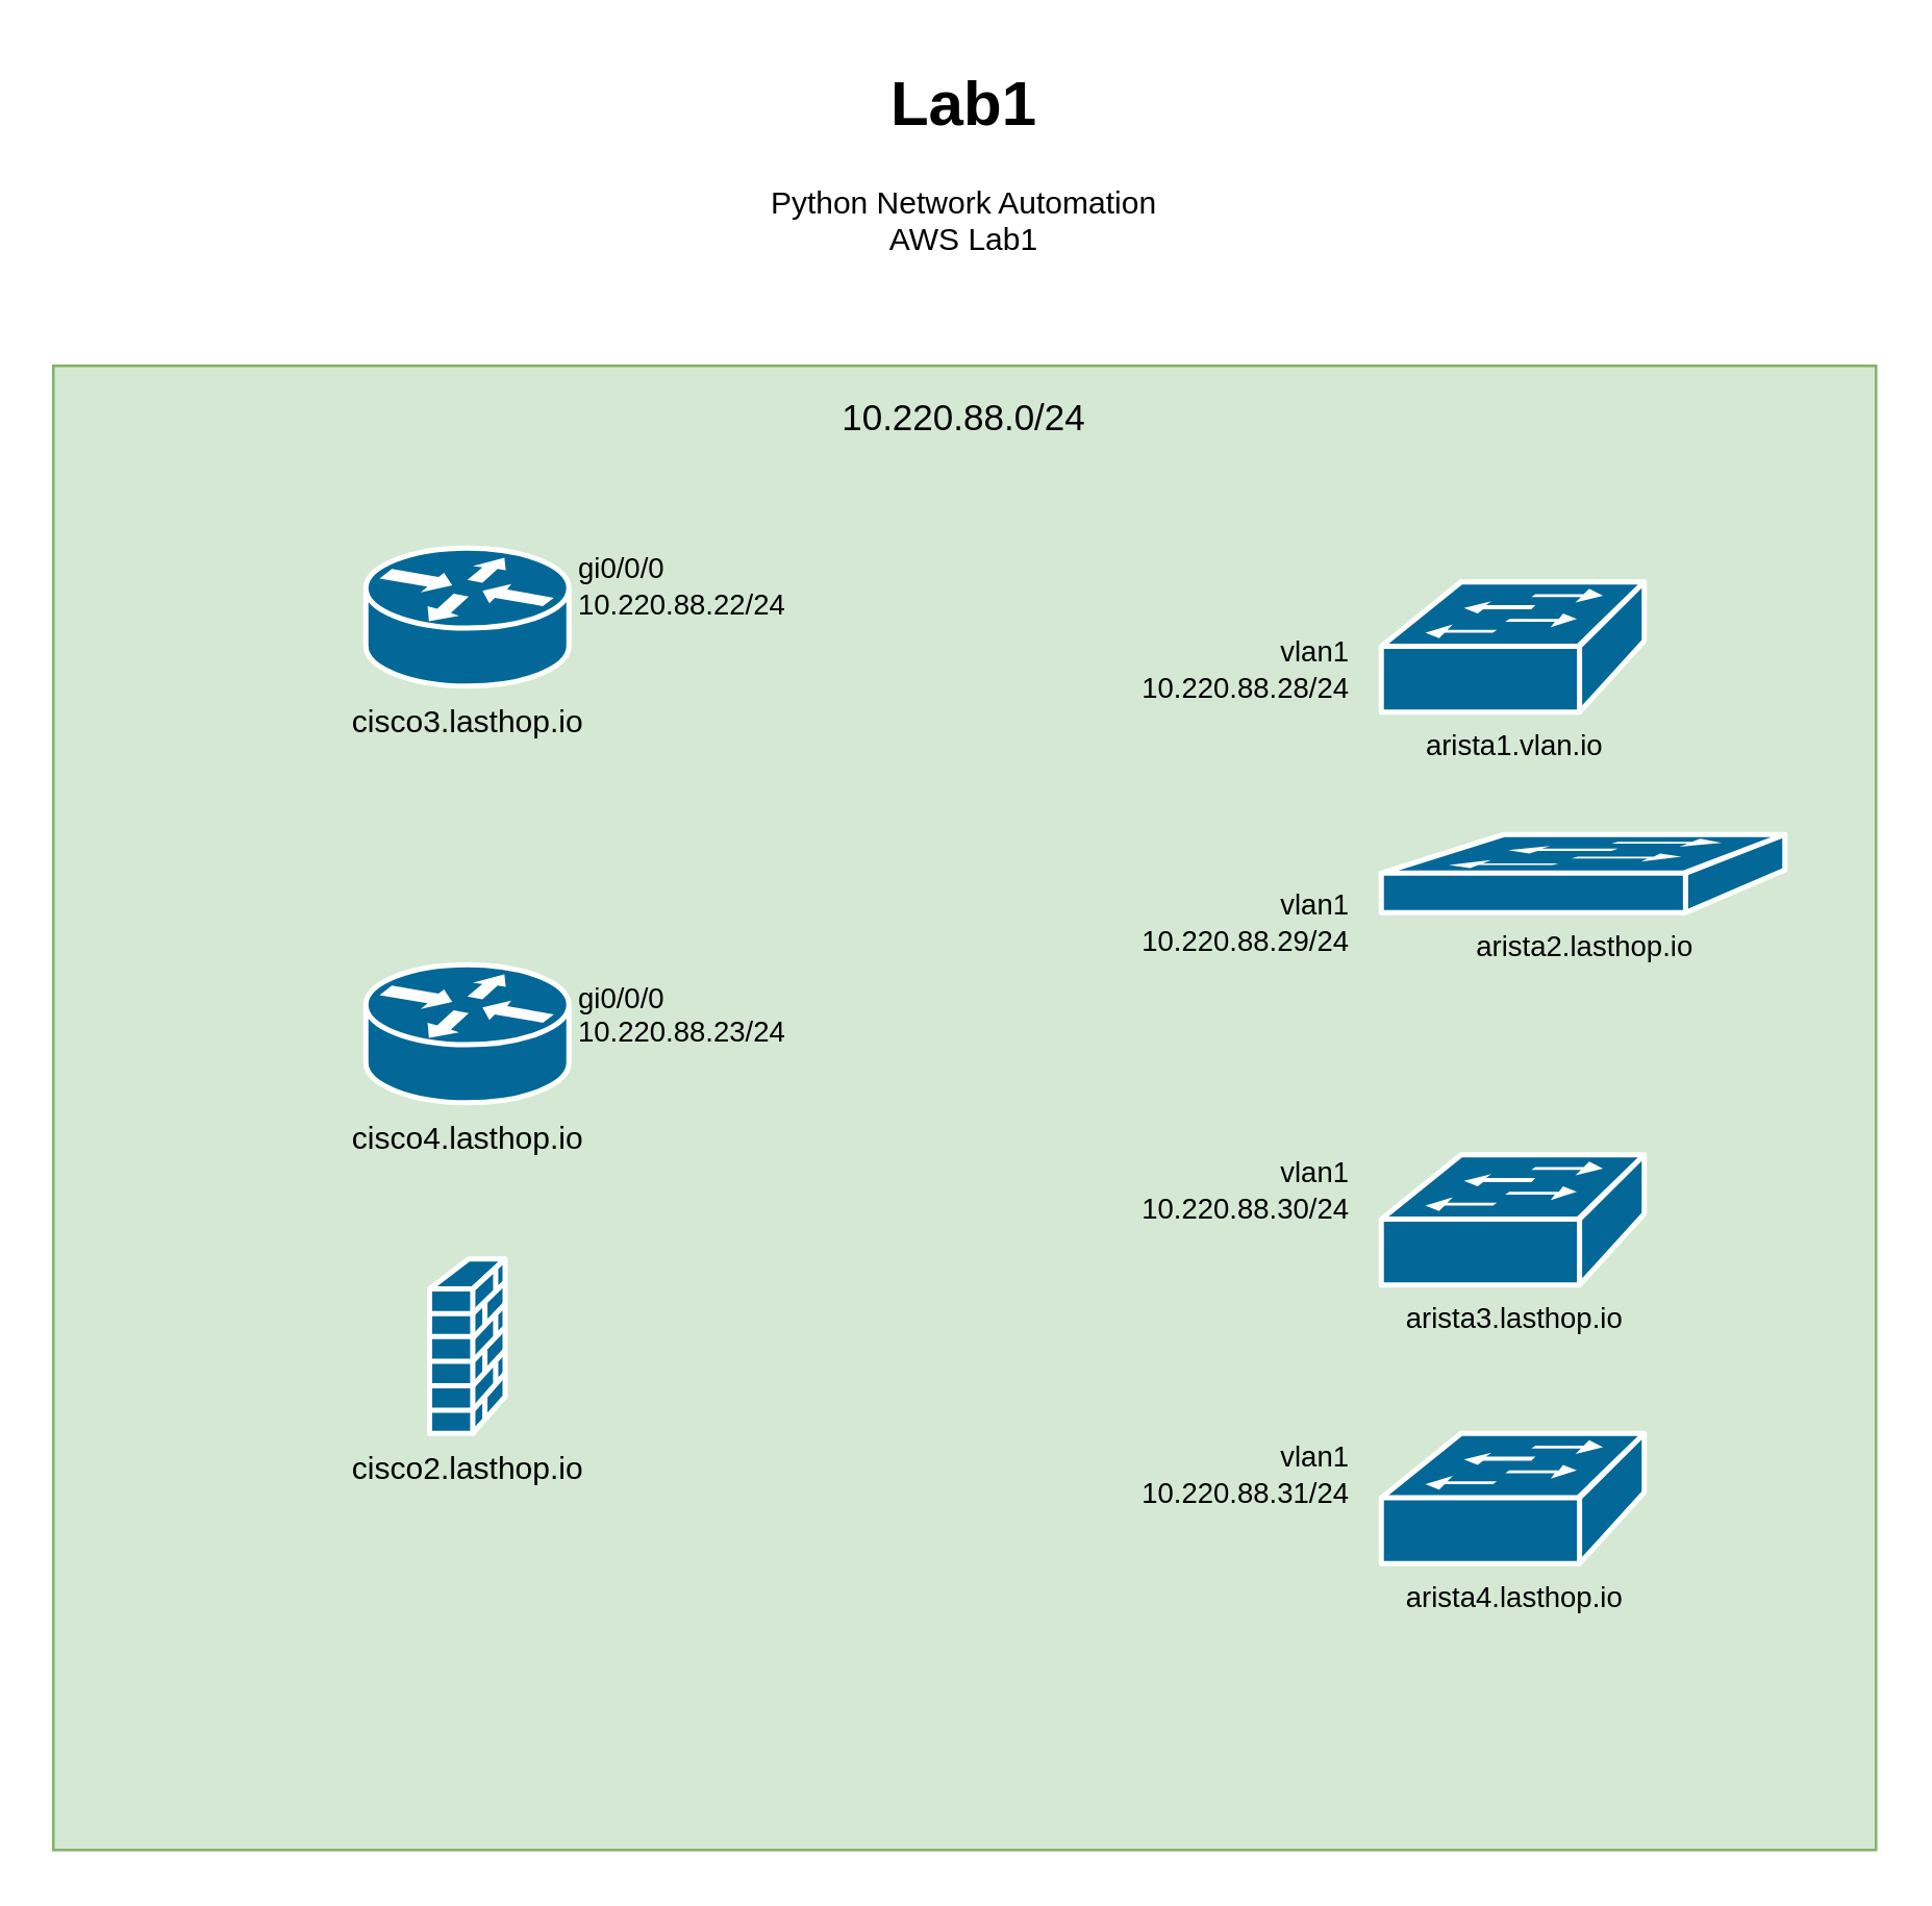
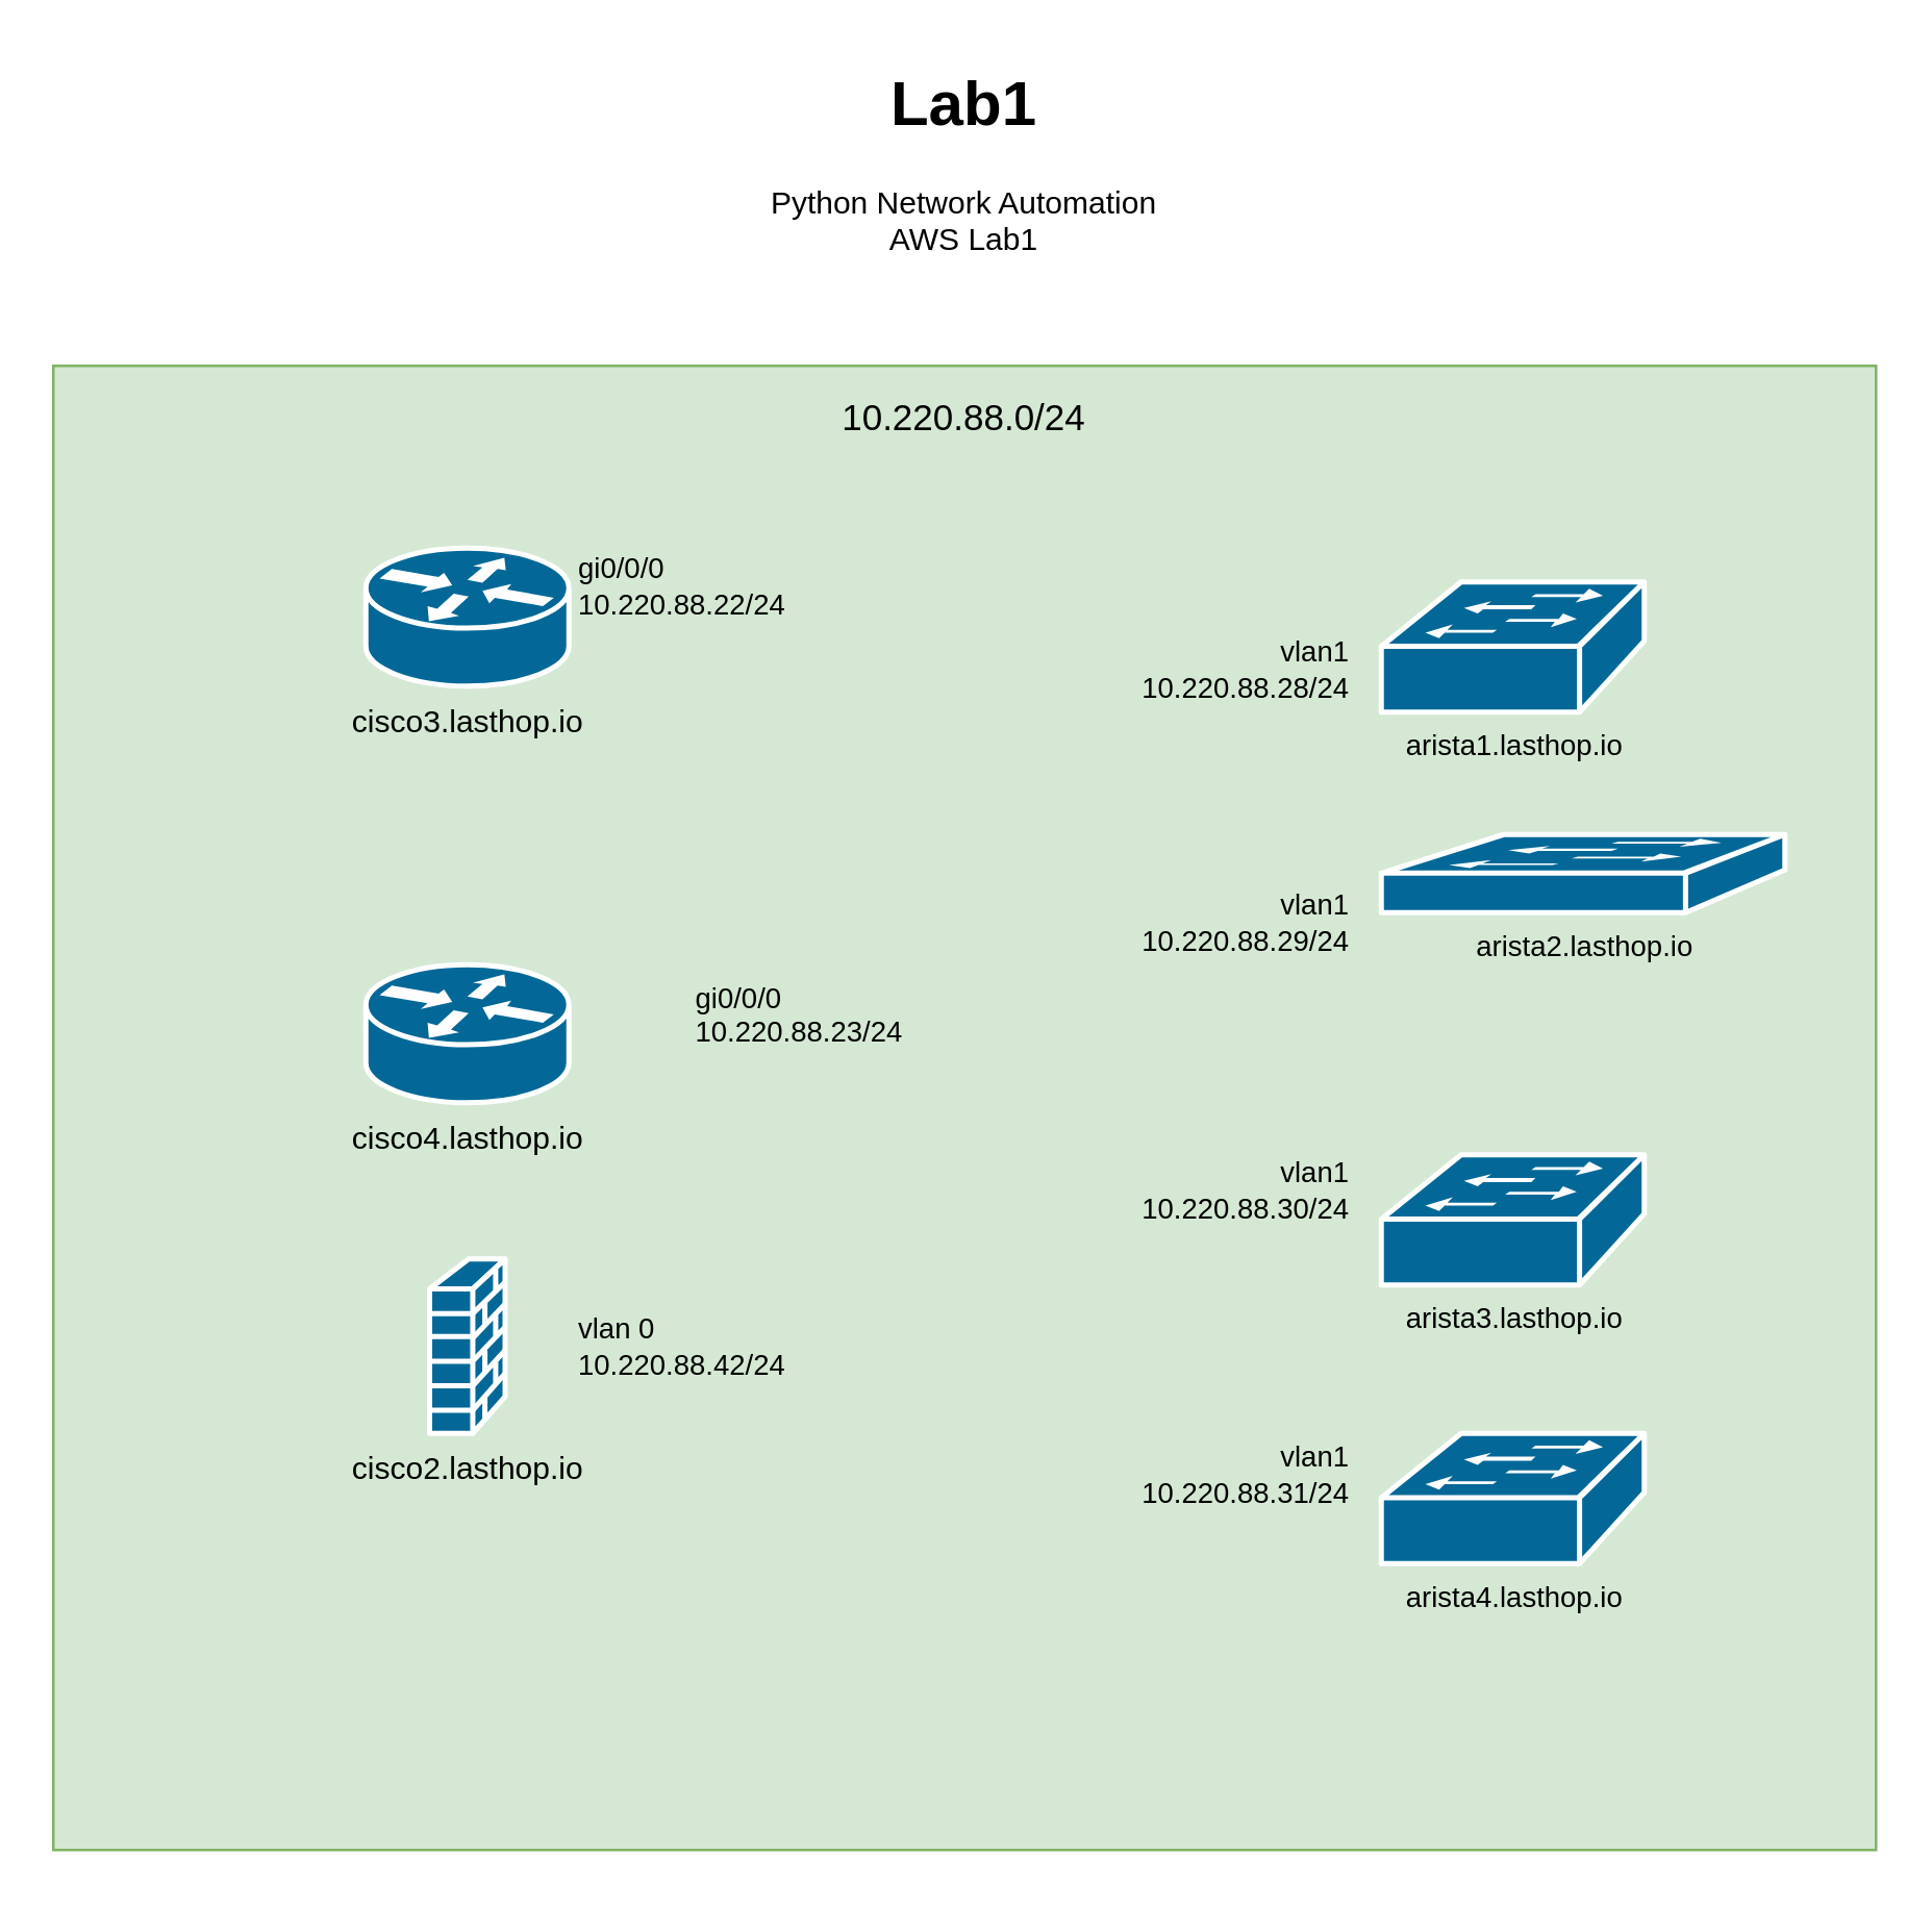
  <mxCell id="0" />
  <mxCell id="1" parent="0" />
  <mxCell id="2" value="" style="rounded=0;whiteSpace=wrap;html=1;align=center;fillColor=#d5e8d4;strokeColor=#82b366;" parent="1" vertex="1"><mxGeometry x="20" y="140" width="700" height="570" as="geometry" /></mxCell>
  <mxCell id="3" value="&lt;h1 style=&quot;&quot;&gt;Lab1&lt;br&gt;&lt;/h1&gt;&lt;div&gt;Python Network Automation&lt;/div&gt;&lt;div&gt;AWS Lab1&lt;/div&gt;" style="text;html=1;strokeColor=none;fillColor=none;spacing=5;spacingTop=-20;whiteSpace=wrap;overflow=hidden;rounded=0;align=center;" parent="1" vertex="1"><mxGeometry x="275" y="20" width="190" height="120" as="geometry" /></mxCell>
  <mxCell id="4" value="cisco3.lasthop.io" style="shape=mxgraph.cisco.routers.router;html=1;pointerEvents=1;dashed=0;fillColor=#036897;strokeColor=#ffffff;strokeWidth=2;verticalLabelPosition=bottom;verticalAlign=top;align=center;outlineConnect=0;" parent="1" vertex="1"><mxGeometry x="140" y="210" width="78" height="53" as="geometry" /></mxCell>
  <mxCell id="5" value="cisco4.lasthop.io" style="shape=mxgraph.cisco.routers.router;html=1;pointerEvents=1;dashed=0;fillColor=#036897;strokeColor=#ffffff;strokeWidth=2;verticalLabelPosition=bottom;verticalAlign=top;align=center;outlineConnect=0;" parent="1" vertex="1"><mxGeometry x="140" y="370" width="78" height="53" as="geometry" /></mxCell>
  <mxCell id="6" style="edgeStyle=orthogonalEdgeStyle;rounded=0;orthogonalLoop=1;jettySize=auto;html=1;exitX=0.5;exitY=1;exitDx=0;exitDy=0;exitPerimeter=0;" parent="1" source="5" target="5" edge="1"><mxGeometry relative="1" as="geometry" /></mxCell>
  <mxCell id="7" value="10.220.88.0/24" style="text;html=1;strokeColor=none;fillColor=none;align=center;verticalAlign=middle;whiteSpace=wrap;rounded=0;fontSize=14;" parent="1" vertex="1"><mxGeometry x="310" y="150" width="120" height="20" as="geometry" /></mxCell>
  <mxCell id="8" value="gi0/0/0&lt;br style=&quot;font-size: 11px;&quot;&gt;10.220.88.22/24" style="text;html=1;strokeColor=none;fillColor=none;align=left;verticalAlign=middle;whiteSpace=wrap;rounded=0;fontSize=11;" parent="1" vertex="1"><mxGeometry x="220" y="200" width="80" height="50" as="geometry" /></mxCell>
- <mxCell id="9" value="&lt;span style=&quot;color: rgb(0, 0, 0); font-family: helvetica; font-size: 11px; font-style: normal; font-weight: 400; letter-spacing: normal; text-align: left; text-indent: 0px; text-transform: none; word-spacing: 0px; display: inline; float: none;&quot;&gt;gi0/0/0&lt;/span&gt;&lt;br style=&quot;color: rgb(0, 0, 0); font-family: helvetica; font-size: 11px; font-style: normal; font-weight: 400; letter-spacing: normal; text-align: left; text-indent: 0px; text-transform: none; word-spacing: 0px;&quot;&gt;&lt;span style=&quot;color: rgb(0, 0, 0); font-family: helvetica; font-size: 11px; font-style: normal; font-weight: 400; letter-spacing: normal; text-align: left; text-indent: 0px; text-transform: none; word-spacing: 0px; display: inline; float: none;&quot;&gt;10.220.88.23/24&lt;/span&gt;" style="text;whiteSpace=wrap;html=1;fontSize=11;labelBackgroundColor=none;" parent="1" vertex="1"><mxGeometry x="220" y="370" width="110" height="40" as="geometry" /></mxCell>
+ <mxCell id="9" value="&lt;span style=&quot;color: rgb(0, 0, 0); font-family: helvetica; font-size: 11px; font-style: normal; font-weight: 400; letter-spacing: normal; text-align: left; text-indent: 0px; text-transform: none; word-spacing: 0px; display: inline; float: none;&quot;&gt;gi0/0/0&lt;/span&gt;&lt;br style=&quot;color: rgb(0, 0, 0); font-family: helvetica; font-size: 11px; font-style: normal; font-weight: 400; letter-spacing: normal; text-align: left; text-indent: 0px; text-transform: none; word-spacing: 0px;&quot;&gt;&lt;span style=&quot;color: rgb(0, 0, 0); font-family: helvetica; font-size: 11px; font-style: normal; font-weight: 400; letter-spacing: normal; text-align: left; text-indent: 0px; text-transform: none; word-spacing: 0px; display: inline; float: none;&quot;&gt;10.220.88.23/24&lt;/span&gt;" style="text;whiteSpace=wrap;html=1;fontSize=11;labelBackgroundColor=none;" parent="1" vertex="1"><mxGeometry x="265" y="370" width="110" height="40" as="geometry" /></mxCell>
+ <mxCell id="10" value="vlan 0&lt;br&gt;&lt;div style=&quot;&quot;&gt;&lt;span&gt;10.220.88.42/24&lt;/span&gt;&lt;/div&gt;" style="text;html=1;strokeColor=none;fillColor=none;align=left;verticalAlign=middle;whiteSpace=wrap;rounded=0;labelBackgroundColor=none;fontSize=11;" parent="1" vertex="1"><mxGeometry x="220" y="506.5" width="115" height="20" as="geometry" /></mxCell>
  <mxCell id="11" value="&lt;span style=&quot;font-size: 12px&quot;&gt;cisco2.lasthop.io&lt;/span&gt;" style="shape=mxgraph.cisco.security.firewall;html=1;pointerEvents=1;dashed=0;fillColor=#036897;strokeColor=#ffffff;strokeWidth=2;verticalLabelPosition=bottom;verticalAlign=top;align=center;outlineConnect=0;labelBackgroundColor=none;fontSize=11;" parent="1" vertex="1"><mxGeometry x="164.5" y="483" width="29" height="67" as="geometry" /></mxCell>
  <mxCell id="12" value="arista2.lasthop.io" style="shape=mxgraph.cisco.switches.workgroup_switch;html=1;pointerEvents=1;dashed=0;fillColor=#036897;strokeColor=#ffffff;strokeWidth=2;verticalLabelPosition=bottom;verticalAlign=top;align=center;outlineConnect=0;labelBackgroundColor=none;fontSize=11;" parent="1" vertex="1"><mxGeometry x="530" y="320" width="155" height="30" as="geometry" /></mxCell>
  <mxCell id="13" value="vlan1&lt;br&gt;10.220.88.28/24" style="text;html=1;strokeColor=none;fillColor=none;align=right;verticalAlign=middle;whiteSpace=wrap;rounded=0;labelBackgroundColor=none;fontSize=11;" parent="1" vertex="1"><mxGeometry x="430" y="241" width="90" height="32" as="geometry" /></mxCell>
- <mxCell id="14" value="arista1.vlan.io" style="shape=mxgraph.cisco.switches.workgroup_switch;html=1;pointerEvents=1;dashed=0;fillColor=#036897;strokeColor=#ffffff;strokeWidth=2;verticalLabelPosition=bottom;verticalAlign=top;align=center;outlineConnect=0;labelBackgroundColor=none;fontSize=11;" vertex="1" parent="1"><mxGeometry x="530" y="223" width="101" height="50" as="geometry" /></mxCell>
+ <mxCell id="14" value="arista1.lasthop.io" style="shape=mxgraph.cisco.switches.workgroup_switch;html=1;pointerEvents=1;dashed=0;fillColor=#036897;strokeColor=#ffffff;strokeWidth=2;verticalLabelPosition=bottom;verticalAlign=top;align=center;outlineConnect=0;labelBackgroundColor=none;fontSize=11;" vertex="1" parent="1"><mxGeometry x="530" y="223" width="101" height="50" as="geometry" /></mxCell>
  <mxCell id="15" value="arista3.lasthop.io" style="shape=mxgraph.cisco.switches.workgroup_switch;html=1;pointerEvents=1;dashed=0;fillColor=#036897;strokeColor=#ffffff;strokeWidth=2;verticalLabelPosition=bottom;verticalAlign=top;align=center;outlineConnect=0;labelBackgroundColor=none;fontSize=11;" vertex="1" parent="1"><mxGeometry x="530" y="443" width="101" height="50" as="geometry" /></mxCell>
  <mxCell id="16" value="arista4.lasthop.io" style="shape=mxgraph.cisco.switches.workgroup_switch;html=1;pointerEvents=1;dashed=0;fillColor=#036897;strokeColor=#ffffff;strokeWidth=2;verticalLabelPosition=bottom;verticalAlign=top;align=center;outlineConnect=0;labelBackgroundColor=none;fontSize=11;" vertex="1" parent="1"><mxGeometry x="530" y="550" width="101" height="50" as="geometry" /></mxCell>
  <mxCell id="17" value="vlan1&lt;br&gt;10.220.88.31/24" style="text;html=1;strokeColor=none;fillColor=none;align=right;verticalAlign=middle;whiteSpace=wrap;rounded=0;labelBackgroundColor=none;fontSize=11;" vertex="1" parent="1"><mxGeometry x="430" y="550" width="90" height="32" as="geometry" /></mxCell>
  <mxCell id="18" value="vlan1&lt;br&gt;10.220.88.29/24" style="text;html=1;strokeColor=none;fillColor=none;align=right;verticalAlign=middle;whiteSpace=wrap;rounded=0;labelBackgroundColor=none;fontSize=11;" vertex="1" parent="1"><mxGeometry x="430" y="338" width="90" height="32" as="geometry" /></mxCell>
  <mxCell id="19" value="vlan1&lt;br&gt;10.220.88.30/24" style="text;html=1;strokeColor=none;fillColor=none;align=right;verticalAlign=middle;whiteSpace=wrap;rounded=0;labelBackgroundColor=none;fontSize=11;" vertex="1" parent="1"><mxGeometry x="430" y="441" width="90" height="32" as="geometry" /></mxCell>
